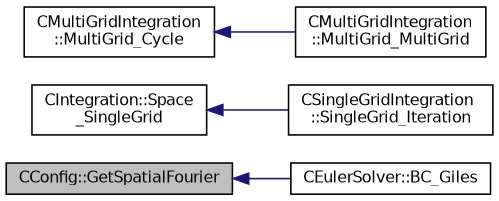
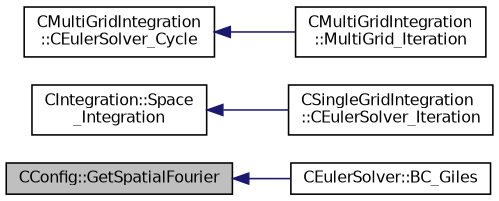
  digraph {
    rankdir=LR
    node [color=black fillcolor=white fontname=Helvetica fontsize=10 shape=record style=filled]
    edge [color=midnightblue dir=back fontname=Helvetica fontsize=10 labelfontname=Helvetica labelfontsize=10 style=solid]
    n1 [fillcolor=grey75 fontcolor=black height=0.2 label="CConfig::GetSpatialFourier" width=0.4]
    n2 [height=0.2 label="CEulerSolver::BC_Giles" width=0.4]
-   n3 [height=0.2 label="CIntegration::Space\l_SingleGrid" width=0.4]
-   n4 [height=0.2 label="CSingleGridIntegration\l::SingleGrid_Iteration" width=0.4]
-   n5 [height=0.2 label="CMultiGridIntegration\l::MultiGrid_Cycle" width=0.4]
-   n6 [height=0.2 label="CMultiGridIntegration\l::MultiGrid_MultiGrid" width=0.4]
+   n3 [height=0.2 label="CIntegration::Space\l_Integration" width=0.4]
+   n4 [height=0.2 label="CSingleGridIntegration\l::CEulerSolver_Iteration" width=0.4]
+   n5 [height=0.2 label="CMultiGridIntegration\l::CEulerSolver_Cycle" width=0.4]
+   n6 [height=0.2 label="CMultiGridIntegration\l::MultiGrid_Iteration" width=0.4]
    n1 -> n2
    n3 -> n4
    n5 -> n6
  }
